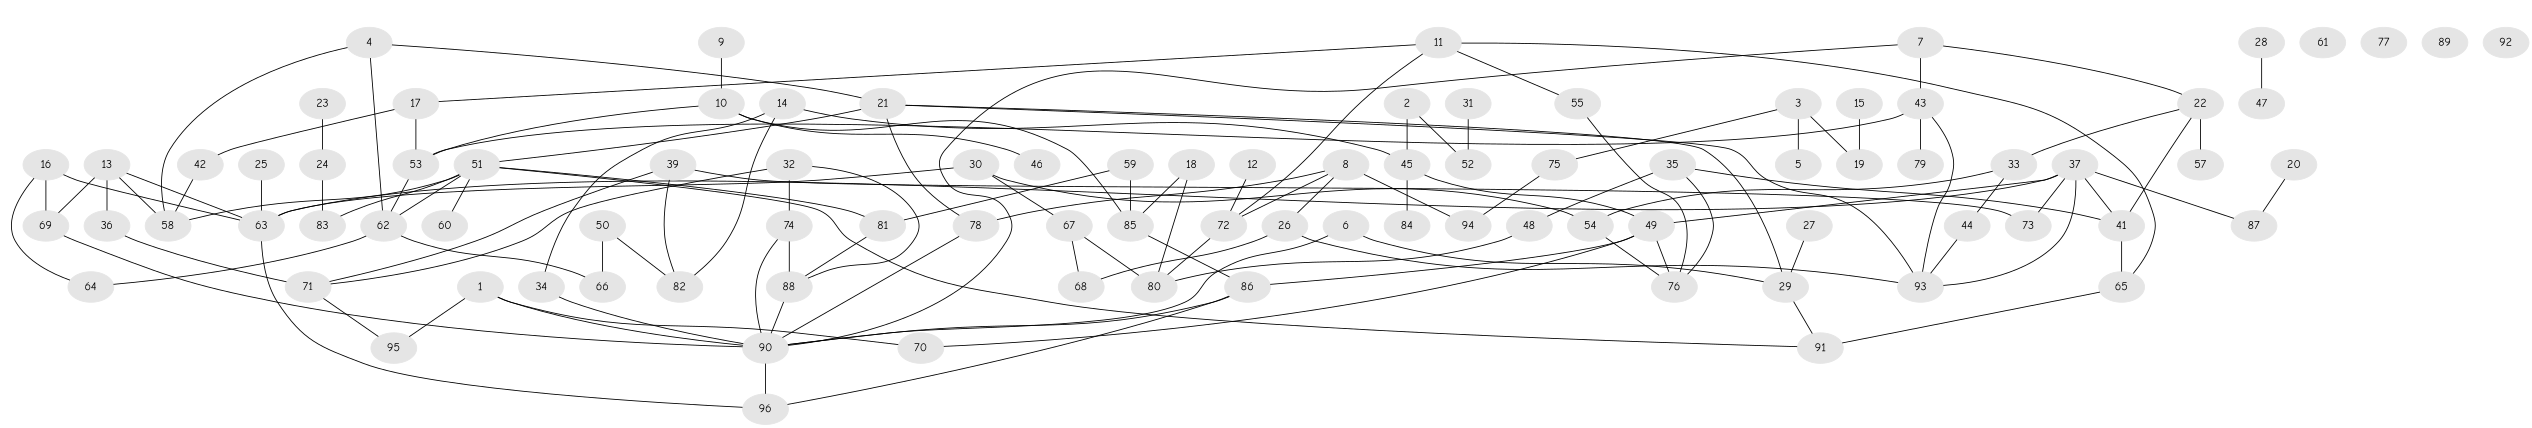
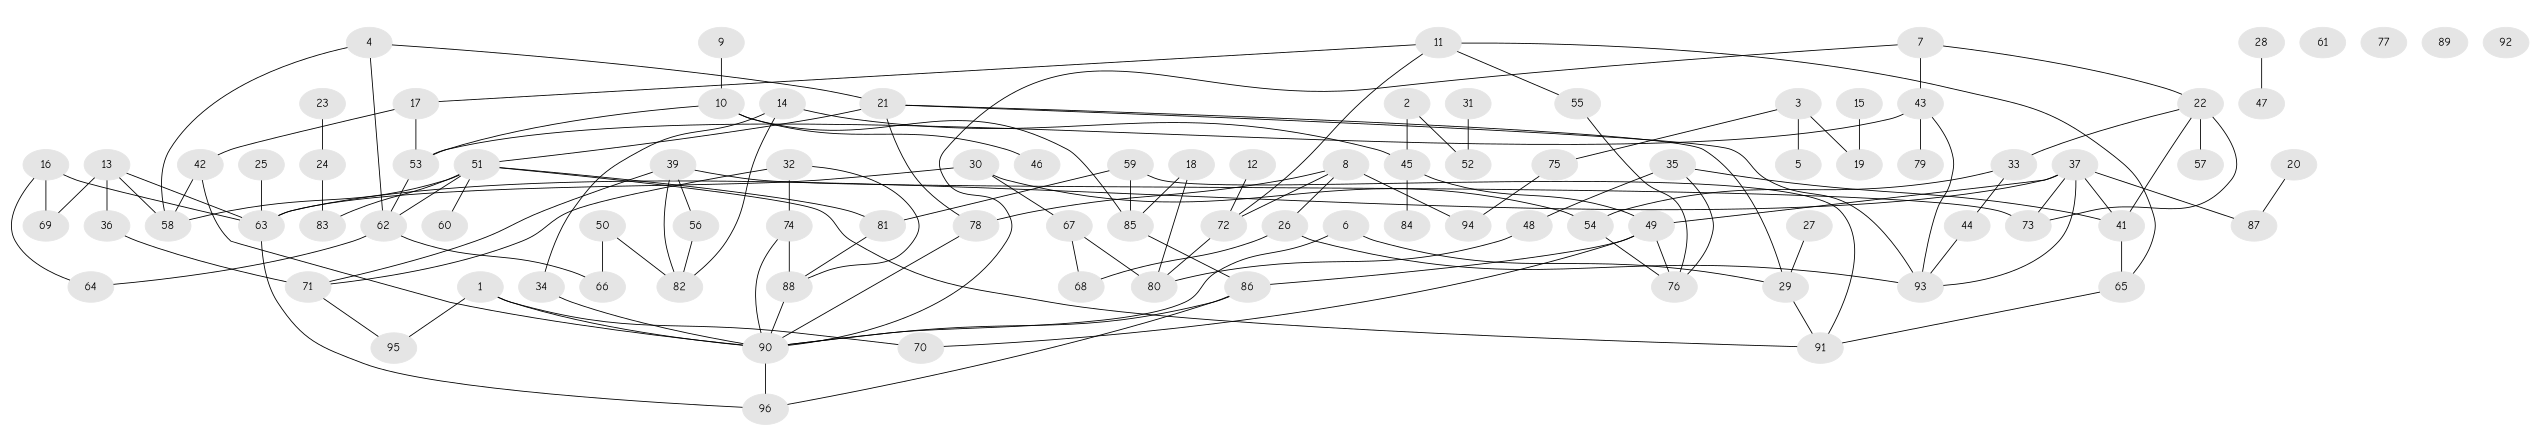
  graph {
    fontname="Comic Neue"
    node [color=gray90 fontname="Comic Neue" style=filled]
    edge [fontname="Comic Neue"]
    1
    70
    90
    95
    96
    2
    45
    52
    49
    84
    3
    5
    19
    75
    94
    4
    21
    58
    62
    29
    78
    51
    93
    64
    66
    6
    91
    7
    22
    43
    33
    41
    57
    73
    53
    79
    8
    26
    72
    68
    80
    9
    10
    46
    85
    86
    11
    17
    55
    65
    42
    76
    12
    13
    36
    63
    69
    71
    14
    34
    82
    15
    16
    18
    20
    87
    83
    60
    81
    54
    44
    23
    24
    25
    27
    28
    47
    30
    67
    31
    32
    74
    88
    35
    48
    37
    39
+   56
    50
    59
    61
    77
    89
    92
    1 -- 70
    1 -- 90
    1 -- 95
    90 -- 96
    2 -- 45
    2 -- 52
    45 -- 49
    45 -- 84
    49 -- 70
    49 -- 86
    49 -- 76
    3 -- 5
    3 -- 19
    3 -- 75
    75 -- 94
    4 -- 21
    4 -- 58
    4 -- 62
    21 -- 29
    21 -- 78
    21 -- 51
    21 -- 93
    62 -- 64
    62 -- 66
    29 -- 91
    78 -- 90
    51 -- 58
    51 -- 62
    51 -- 91
    51 -- 83
    51 -- 60
    51 -- 81
    6 -- 90
    6 -- 29
    7 -- 90
    7 -- 22
    7 -- 43
    22 -- 33
    22 -- 41
    22 -- 57
+   22 -- 73
    43 -- 93
    43 -- 53
    43 -- 79
    33 -- 54
    33 -- 44
    41 -- 65
    53 -- 62
    8 -- 94
    8 -- 78
    8 -- 26
    8 -- 72
    26 -- 93
    26 -- 68
    72 -- 80
    9 -- 10
    10 -- 53
    10 -- 46
    10 -- 85
    85 -- 86
    86 -- 90
    86 -- 96
    11 -- 72
    11 -- 17
    11 -- 55
    11 -- 65
    17 -- 53
    17 -- 42
    55 -- 76
    65 -- 91
    42 -- 58
    12 -- 72
    13 -- 58
    13 -- 36
    13 -- 63
    13 -- 69
    36 -- 71
    63 -- 96
-   69 -- 90
+   42 -- 90
    71 -- 95
    14 -- 45
    14 -- 34
    14 -- 82
    34 -- 90
    15 -- 19
    16 -- 64
    16 -- 63
    16 -- 69
    18 -- 80
    18 -- 85
    20 -- 87
    81 -- 88
    54 -- 76
    44 -- 93
    23 -- 24
    24 -- 83
    25 -- 63
    27 -- 29
    28 -- 47
    30 -- 63
    30 -- 54
    30 -- 67
    67 -- 68
    67 -- 80
    31 -- 52
    32 -- 71
    32 -- 74
    32 -- 88
    74 -- 90
    74 -- 88
    88 -- 90
    35 -- 41
    35 -- 76
    35 -- 48
    48 -- 80
    37 -- 49
    37 -- 93
    37 -- 41
    37 -- 73
    37 -- 63
    37 -- 87
    39 -- 73
    39 -- 71
    39 -- 82
+   39 -- 56
+   56 -- 82
    50 -- 66
    50 -- 82
+   59 -- 91
    59 -- 85
    59 -- 81
  }
